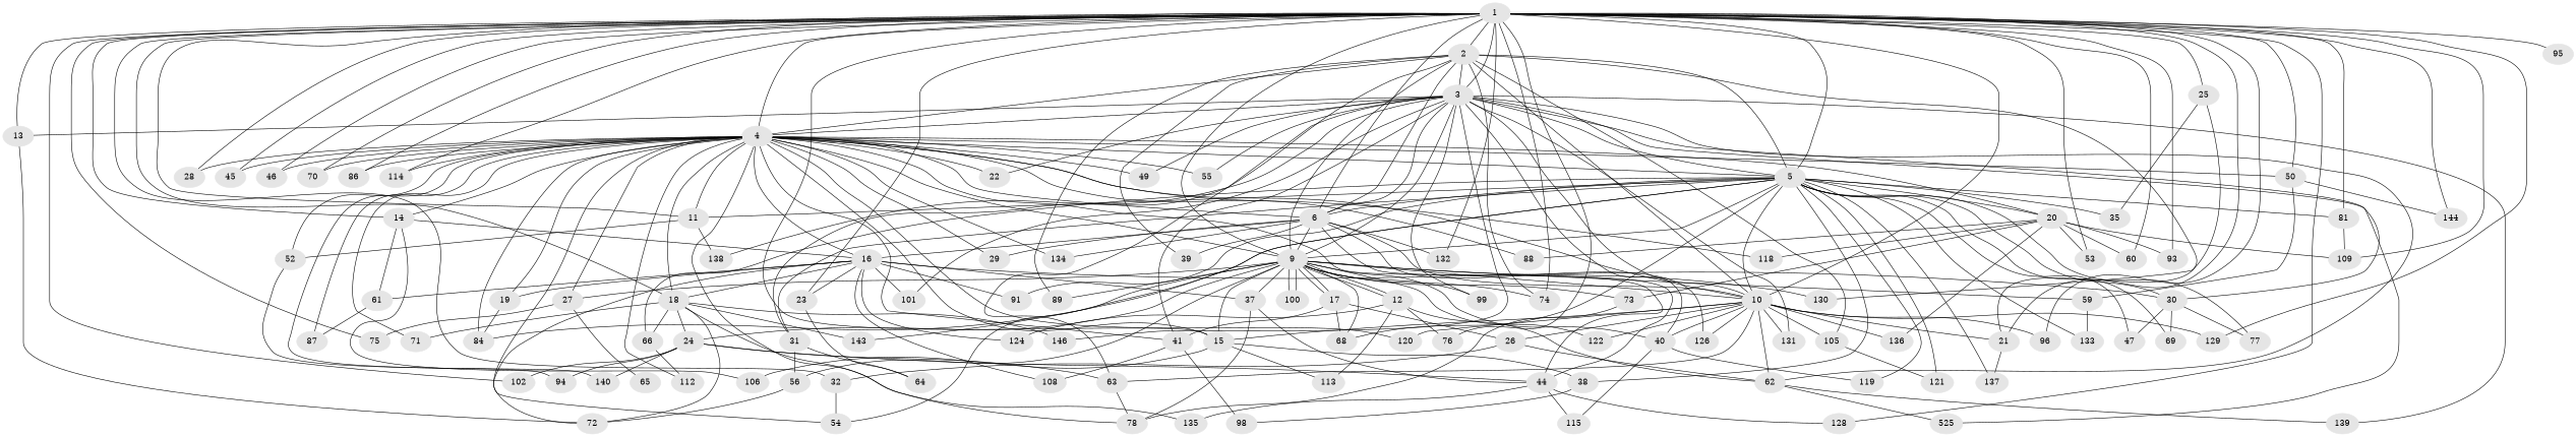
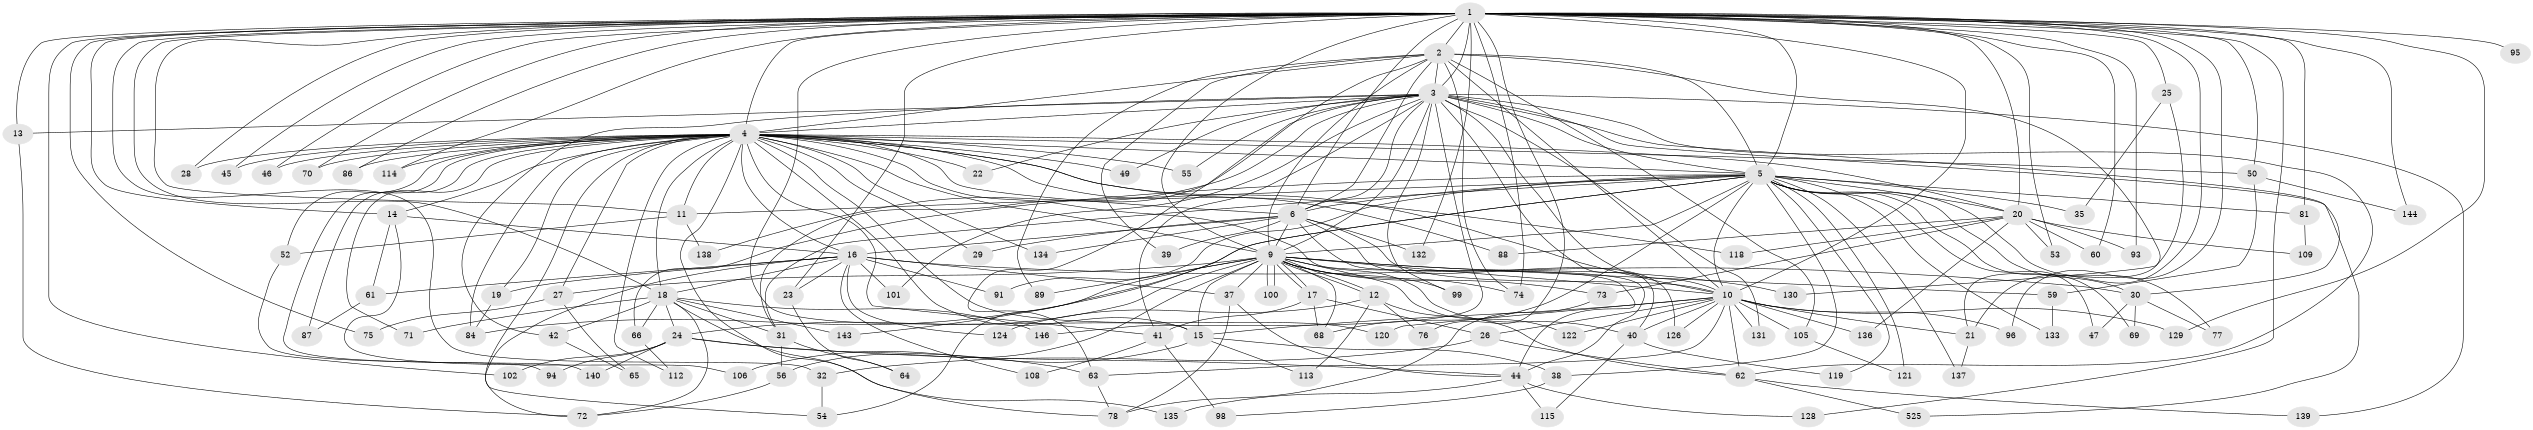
  graph {
    node [color=gray90 style=filled]
    1 [super="+7"]
    2 [super="+145"]
    3 [super="+34"]
    4 [super="+51"]
    5 [super="+8"]
    6 [super="+141"]
    9 [super="+58"]
    10 [super="+79"]
    11 [super="+36"]
    13
    14 [super="+90"]
    15 [super="+33"]
    18 [super="+67"]
    20 [super="+57"]
    21 [super="+92"]
    23
    25
    28
    32
    45
    46
    50
    53
    60
    70
    74 [super="+110"]
    75
    76
    81
    86
    93
    95
    96
    102
    114
    128
    129
    132
    144
    39
    63
    89
    105
    22
    30 [super="+85"]
    31 [super="+80"]
    40
    41 [super="+83"]
+   42
    49
    55
    62 [super="+82"]
    99
    101
    n55 [label=525]
    131
    138
    139
    146
    16 [super="+142"]
    19
    27 [super="+43"]
    29
    44 [super="+123"]
    52
    54 [super="+111"]
    71
    78 [super="+107"]
    84 [super="+147"]
    87
    88
    112
    118
    120
    134
    140
    35
    38
    47
    66
    68 [super="+117"]
    69
    77
    91
    119
    121
    133
    137
    143
    126
    12 [super="+103"]
    17
    24 [super="+48"]
    37
    56
    59
    73 [super="+97"]
    100
    122
    130
    26
    136
    72 [super="+104"]
    61
    106
    113
    135
    109
    64
    115
    108
    98
    65
    124
    94
    1 -- 2 [weight=2]
    1 -- 3 [weight=2]
    1 -- 4 [weight=2]
    1 -- 5 [weight=4]
    1 -- 6 [weight=2]
    1 -- 9 [weight=2]
    1 -- 10 [weight=2]
    1 -- 11
    1 -- 13
    1 -- 14
    1 -- 15
    1 -- 18
-   1 -- 109
+   1 -- 20
    1 -- 21
    1 -- 23
    1 -- 25 [weight=2]
    1 -- 28
    1 -- 32
    1 -- 45
    1 -- 46
    1 -- 50
    1 -- 53
    1 -- 60
    1 -- 70
    1 -- 74
    1 -- 75
    1 -- 76
    1 -- 81
    1 -- 86
    1 -- 93
    1 -- 95
    1 -- 96
    1 -- 102
    1 -- 114
    1 -- 128
    1 -- 129
    1 -- 132
    1 -- 144
    2 -- 3
    2 -- 4
    2 -- 5 [weight=2]
    2 -- 6
    2 -- 9
    2 -- 10
    2 -- 21
    2 -- 74
    2 -- 39
    2 -- 63
    2 -- 89
    2 -- 105
    3 -- 4
    3 -- 5 [weight=2]
    3 -- 6
    3 -- 9
    3 -- 10
    3 -- 13
    3 -- 22
    3 -- 30
    3 -- 31
    3 -- 40
    3 -- 41
+   3 -- 42
    3 -- 49
    3 -- 55
    3 -- 62
    3 -- 99
    3 -- 101
    3 -- n55
    3 -- 131
    3 -- 138
    3 -- 139
    3 -- 146
    4 -- 5 [weight=2]
    4 -- 6
    4 -- 9
    4 -- 10
    4 -- 11
    4 -- 14
    4 -- 15
    4 -- 18
    4 -- 20
    4 -- 28
    4 -- 45
    4 -- 46
    4 -- 50
    4 -- 70
    4 -- 86
    4 -- 114
    4 -- 22
    4 -- 41
    4 -- 49
    4 -- 55
    4 -- 16 [weight=2]
    4 -- 19
    4 -- 27 [weight=2]
    4 -- 29
    4 -- 44
    4 -- 52
    4 -- 54
    4 -- 71
    4 -- 78
    4 -- 84
    4 -- 87
    4 -- 88
    4 -- 112
    4 -- 118
    4 -- 120
    4 -- 134
    4 -- 140
    5 -- 6 [weight=2]
    5 -- 9 [weight=2]
    5 -- 10 [weight=2]
    5 -- 11
    5 -- 20
    5 -- 81
    5 -- 30
    5 -- 31
    5 -- 54
    5 -- 35
    5 -- 38
    5 -- 47
    5 -- 66
    5 -- 68
    5 -- 69
    5 -- 77
    5 -- 91
    5 -- 119
    5 -- 121
    5 -- 133
    5 -- 137
    5 -- 143
    6 -- 9
    6 -- 10
    6 -- 132
    6 -- 39
    6 -- 16
    6 -- 29
    6 -- 44 [weight=2]
    6 -- 134
    6 -- 126
    9 -- 10
    9 -- 15
    9 -- 74
    9 -- 89
    9 -- 40
    9 -- 99
    9 -- 27
    9 -- 84
    9 -- 68
    9 -- 12
    9 -- 12
    9 -- 17
    9 -- 17
    9 -- 24
    9 -- 37
    9 -- 56
    9 -- 59
    9 -- 73
    9 -- 100
    9 -- 100
    9 -- 122
    9 -- 130
    10 -- 15
    10 -- 21
    10 -- 96
    10 -- 129
    10 -- 63
    10 -- 105
    10 -- 40
    10 -- 62
    10 -- 131
    10 -- 120
    10 -- 126
    10 -- 122
    10 -- 26
    10 -- 136
    11 -- 138
    11 -- 52
    13 -- 72
    14 -- 16
    14 -- 61
    14 -- 106
    15 -- 38
    15 -- 106
    15 -- 113
+   18 -- 31
+   18 -- 42
    18 -- 146
    18 -- 71
    18 -- 66
    18 -- 143
    18 -- 24
    18 -- 72
    18 -- 135
    20 -- 53
    20 -- 60
    20 -- 93
    20 -- 88
    20 -- 118
    20 -- 73
    20 -- 136
    20 -- 109
    21 -- 137
    23 -- 64
    25 -- 35
    25 -- 130
    32 -- 54
    50 -- 144
    50 -- 59
    81 -- 109
    63 -- 78
    105 -- 121
    30 -- 47
    30 -- 69
    30 -- 77
    31 -- 56
    31 -- 64
    40 -- 119
    40 -- 115
    41 -- 108
    41 -- 98
+   42 -- 65
    62 -- n55
    62 -- 139
    16 -- 18
    16 -- 23
    16 -- 30
    16 -- 101
    16 -- 19
    16 -- 91
    16 -- 37
    16 -- 72
    16 -- 61
    16 -- 108
    16 -- 124
    19 -- 84
    27 -- 75
    27 -- 65
    44 -- 128
    44 -- 135
    44 -- 115
    52 -- 94
    38 -- 98
    66 -- 112
    12 -- 76
    12 -- 62
    12 -- 113
    12 -- 124
    17 -- 41
    17 -- 68
    17 -- 26
    24 -- 102
    24 -- 63
    24 -- 44
    24 -- 140
    24 -- 94
    37 -- 44
    37 -- 78
    56 -- 72
    59 -- 133
    73 -- 78
    26 -- 32
    26 -- 62
    61 -- 87
  }
